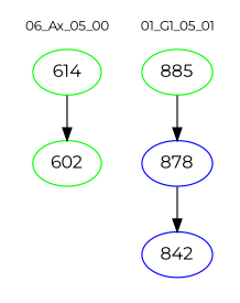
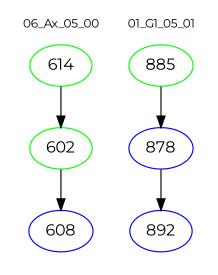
  digraph {
    fontname=Montserrat
    node [color=green fontname=Montserrat]
    edge [color=black fontname=Montserrat]
    n1 [label=614]
    n2 [label=602]
+   n3 [color=blue label=608]
    n4 [label=885]
    n5 [color=blue label=878]
-   n6 [color=blue label=842]
+   n6 [color=blue label=892]
    subgraph cluster_1 {
      color=white
      fontsize=10
      label="06_Ax_05_00"
      n1
      n2
+     n3
    }
    subgraph cluster_2 {
      color=white
      fontsize=10
      label="01_G1_05_01"
      n4
      n5
      n6
    }
    n1 -> n2
+   n2 -> n3
    n4 -> n5
    n5 -> n6
  }
